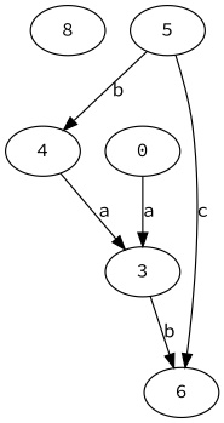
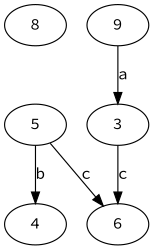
  strict digraph {
    fontname="Source Code Pro"
    node [fontname="Source Code Pro"]
    edge [fontname="Source Code Pro"]
    n1 [label=8]
    n2 [label=5]
    4
    6
    3
-   0
+   0 [label=9]
    n2 -> 4 [label=b]
    n2 -> 6 [label=c]
-   4 -> 3 [label=a]
-   3 -> 6 [label=b]
+   3 -> 6 [label=c]
    0 -> 3 [label=a]
  }
